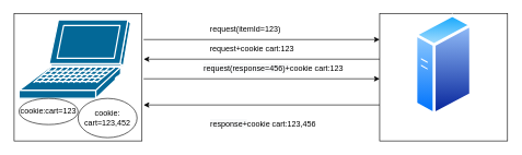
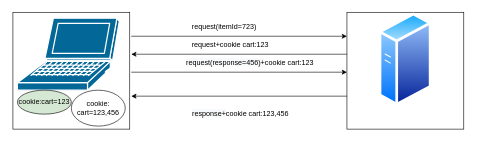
  <mxCell id="0" />
  <mxCell id="1" parent="0" />
  <mxCell id="2" value="" style="whiteSpace=wrap;html=1;aspect=fixed;" vertex="1" parent="1"><mxGeometry x="578" y="20" width="195" height="195" as="geometry" /></mxCell>
  <mxCell id="3" value="" style="whiteSpace=wrap;html=1;aspect=fixed;" vertex="1" parent="1"><mxGeometry x="20.5" y="20" width="195" height="195" as="geometry" /></mxCell>
  <mxCell id="4" value="" style="shape=mxgraph.cisco.computers_and_peripherals.laptop;sketch=0;html=1;pointerEvents=1;dashed=0;fillColor=#036897;strokeColor=#ffffff;strokeWidth=2;verticalLabelPosition=bottom;verticalAlign=top;align=center;outlineConnect=0;" parent="1" vertex="1"><mxGeometry x="28" y="30" width="170" height="120" as="geometry" /></mxCell>
  <mxCell id="5" value="" style="aspect=fixed;perimeter=ellipsePerimeter;html=1;align=center;shadow=0;dashed=0;spacingTop=3;image;image=img/lib/active_directory/generic_server.svg;" parent="1" vertex="1"><mxGeometry x="631.4" y="20" width="88.2" height="157.5" as="geometry" /></mxCell>
  <mxCell id="6" value="" style="endArrow=classic;html=1;rounded=0;" parent="1" edge="1"><mxGeometry relative="1" as="geometry"><mxPoint x="218" y="60" as="sourcePoint" /><mxPoint x="578" y="60" as="targetPoint" /></mxGeometry></mxCell>
  <mxCell id="7" value="" style="endArrow=classic;html=1;rounded=0;" parent="1" edge="1"><mxGeometry relative="1" as="geometry"><mxPoint x="578" y="90" as="sourcePoint" /><mxPoint x="218" y="90" as="targetPoint" /></mxGeometry></mxCell>
  <mxCell id="8" value="" style="endArrow=classic;html=1;rounded=0;" parent="1" edge="1"><mxGeometry relative="1" as="geometry"><mxPoint x="218" y="120" as="sourcePoint" /><mxPoint x="578" y="120" as="targetPoint" /></mxGeometry></mxCell>
  <mxCell id="9" value="" style="endArrow=classic;html=1;rounded=0;exitX=0;exitY=0.718;exitDx=0;exitDy=0;exitPerimeter=0;" parent="1" source="2" edge="1"><mxGeometry relative="1" as="geometry"><mxPoint x="578" y="170" as="sourcePoint" /><mxPoint x="218" y="160" as="targetPoint" /></mxGeometry></mxCell>
- <mxCell id="10" value="request(itemId=123)" style="text;html=1;align=center;verticalAlign=middle;resizable=0;points=[];autosize=1;strokeColor=none;fillColor=none;" parent="1" vertex="1"><mxGeometry x="308" y="30" width="130" height="30" as="geometry" /></mxCell>
+ <mxCell id="10" value="request(itemId=723)" style="text;html=1;align=center;verticalAlign=middle;resizable=0;points=[];autosize=1;strokeColor=none;fillColor=none;" parent="1" vertex="1"><mxGeometry x="308" y="30" width="130" height="30" as="geometry" /></mxCell>
  <mxCell id="11" value="request+cookie cart:123" style="text;html=1;align=center;verticalAlign=middle;resizable=0;points=[];autosize=1;strokeColor=none;fillColor=none;" parent="1" vertex="1"><mxGeometry x="308" y="60" width="150" height="30" as="geometry" /></mxCell>
  <mxCell id="12" value="&lt;span style=&quot;color: rgb(0, 0, 0); font-family: Helvetica; font-size: 12px; font-style: normal; font-variant-ligatures: normal; font-variant-caps: normal; font-weight: 400; letter-spacing: normal; orphans: 2; text-align: center; text-indent: 0px; text-transform: none; widows: 2; word-spacing: 0px; -webkit-text-stroke-width: 0px; background-color: rgb(248, 249, 250); text-decoration-thickness: initial; text-decoration-style: initial; text-decoration-color: initial; float: none; display: inline !important;&quot;&gt;request(response=456)+&lt;/span&gt;&lt;span style=&quot;text-align: center;&quot;&gt;cookie cart:123&lt;/span&gt;" style="text;whiteSpace=wrap;html=1;" parent="1" vertex="1"><mxGeometry x="308" y="90" width="230" height="40" as="geometry" /></mxCell>
  <mxCell id="13" value="&lt;span style=&quot;color: rgb(0, 0, 0); font-family: Helvetica; font-size: 12px; font-style: normal; font-variant-ligatures: normal; font-variant-caps: normal; font-weight: 400; letter-spacing: normal; orphans: 2; text-align: center; text-indent: 0px; text-transform: none; widows: 2; word-spacing: 0px; -webkit-text-stroke-width: 0px; background-color: rgb(248, 249, 250); text-decoration-thickness: initial; text-decoration-style: initial; text-decoration-color: initial; float: none; display: inline !important;&quot;&gt;response+&lt;/span&gt;&lt;span style=&quot;text-align: center;&quot;&gt;cookie cart:123,456&lt;/span&gt;" style="text;whiteSpace=wrap;html=1;" parent="1" vertex="1"><mxGeometry x="318" y="175" width="230" height="40" as="geometry" /></mxCell>
- <mxCell id="14" value="cookie:cart=123" style="ellipse;whiteSpace=wrap;html=1;" vertex="1" parent="1"><mxGeometry x="28" y="150" width="90" height="40" as="geometry" /></mxCell>
- <mxCell id="15" value="cookie:&lt;br&gt;cart=123,452" style="ellipse;whiteSpace=wrap;html=1;" vertex="1" parent="1"><mxGeometry x="118" y="150" width="90" height="60" as="geometry" /></mxCell>
+ <mxCell id="14" value="cookie:cart=123" style="ellipse;whiteSpace=wrap;html=1;fillColor=#d5e8d4;" vertex="1" parent="1"><mxGeometry x="28" y="150" width="90" height="40" as="geometry" /></mxCell>
+ <mxCell id="15" value="cookie:&lt;br&gt;cart=123,456" style="ellipse;whiteSpace=wrap;html=1;" vertex="1" parent="1"><mxGeometry x="118" y="150" width="90" height="60" as="geometry" /></mxCell>
